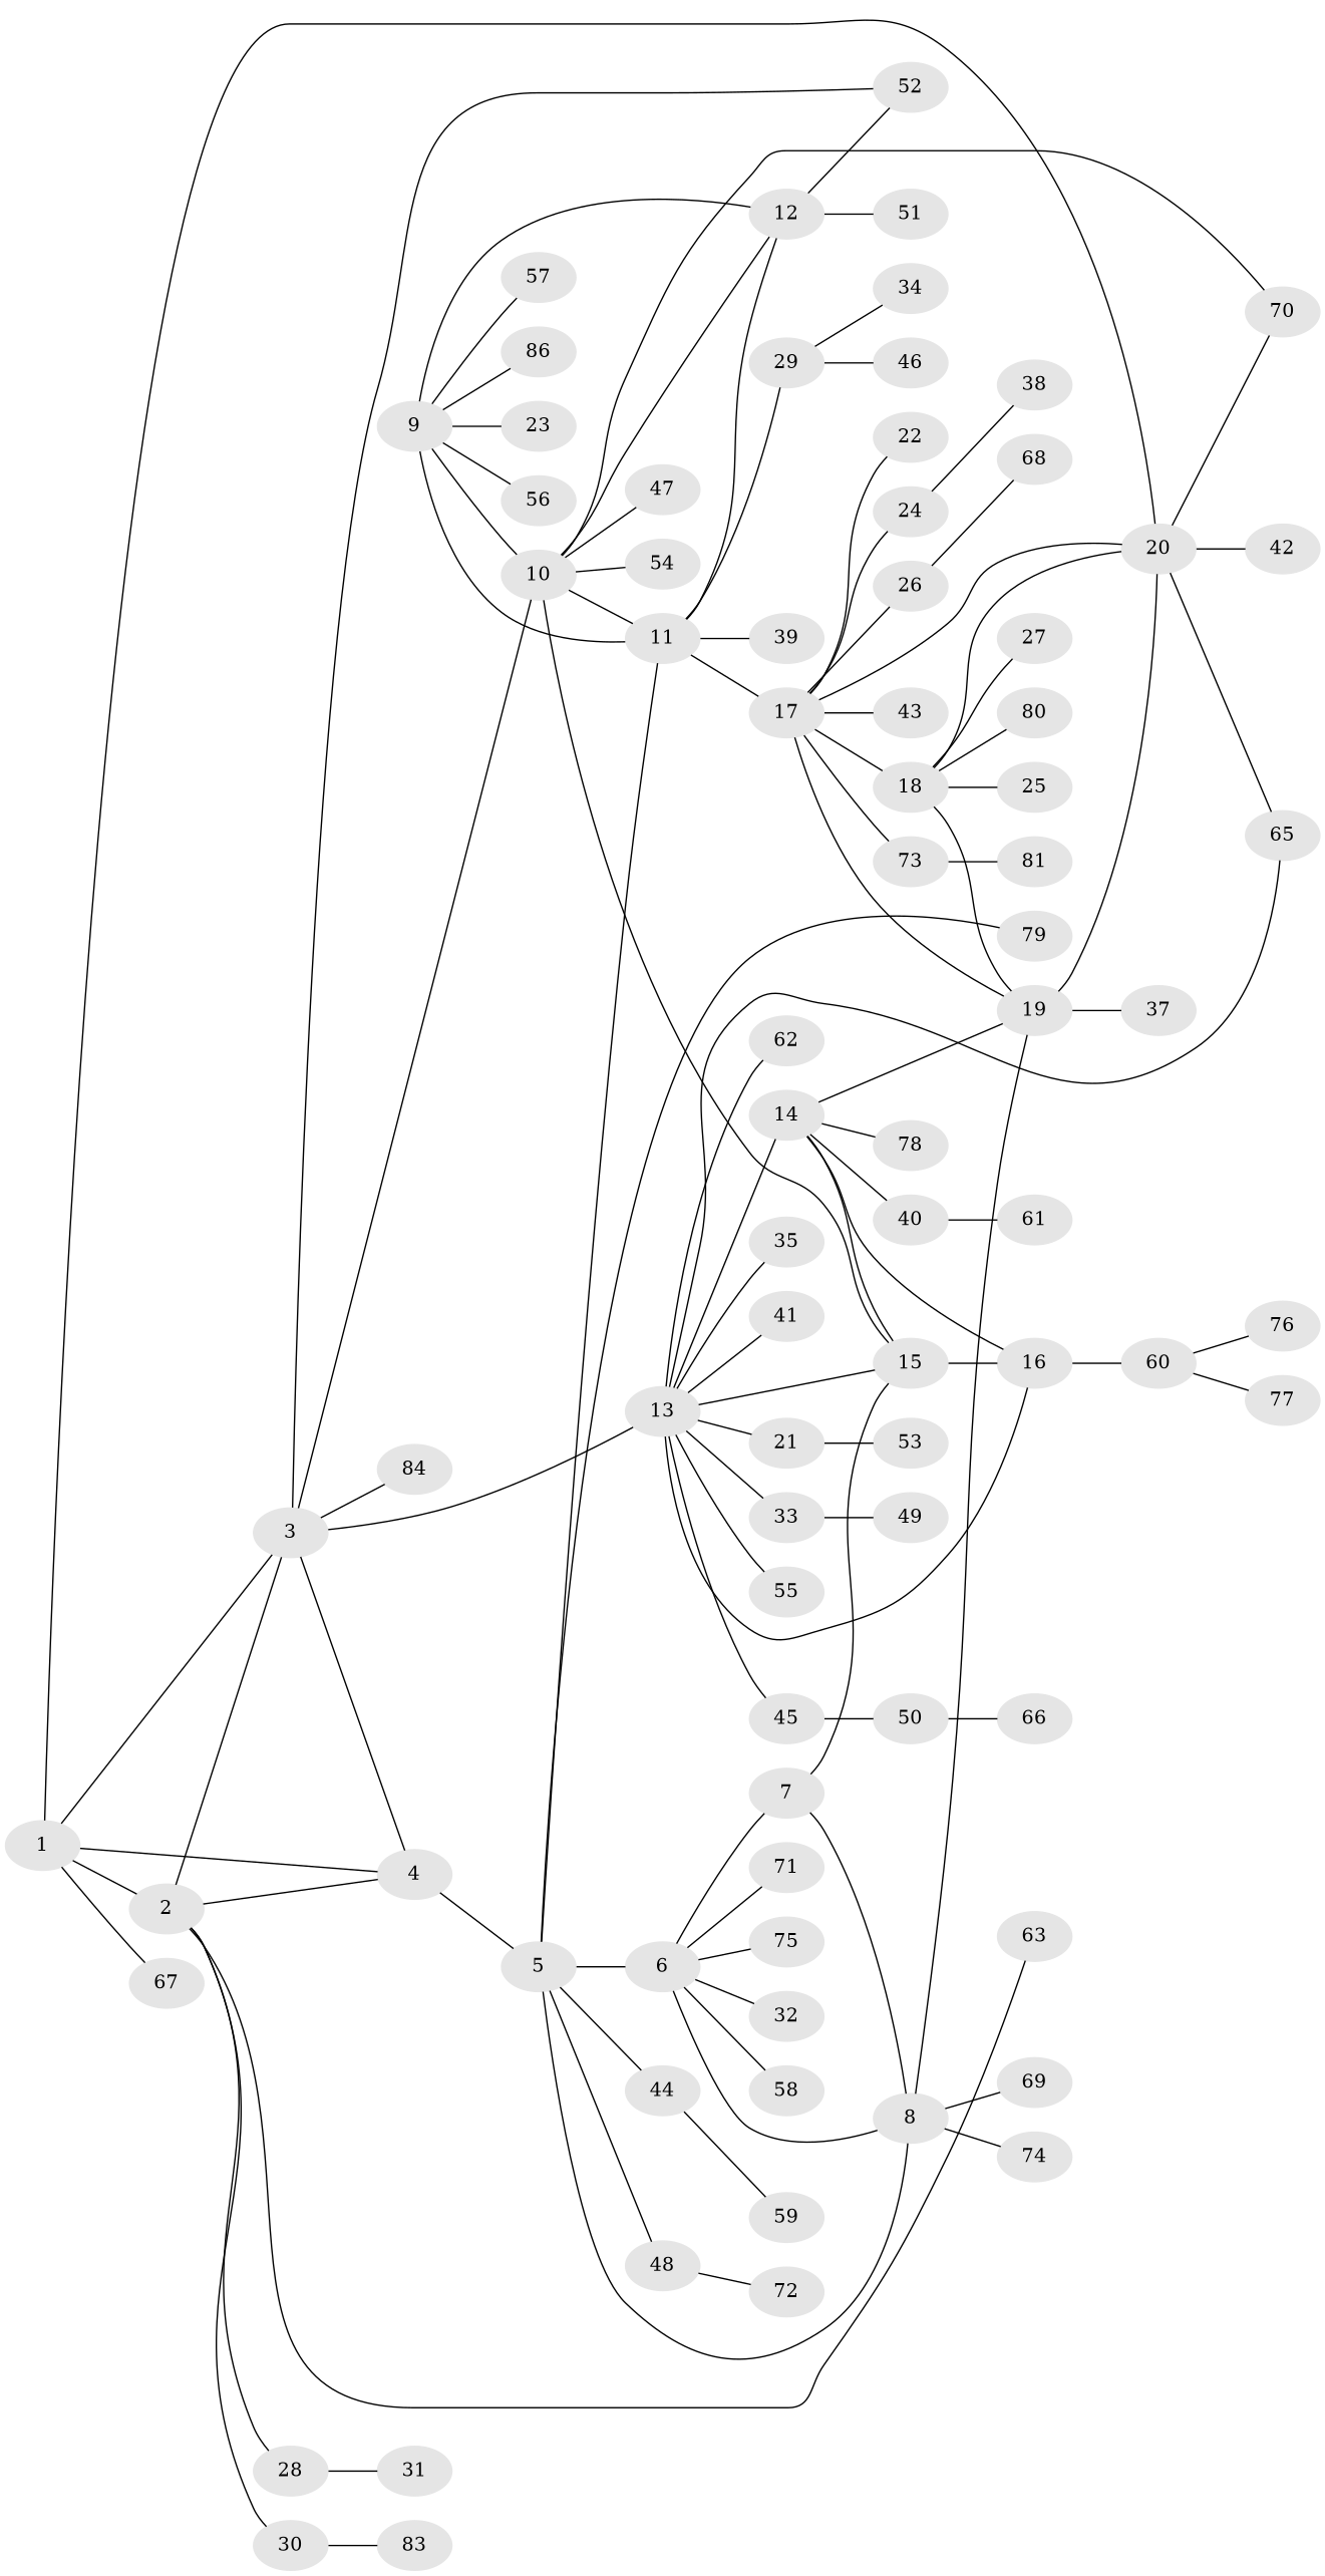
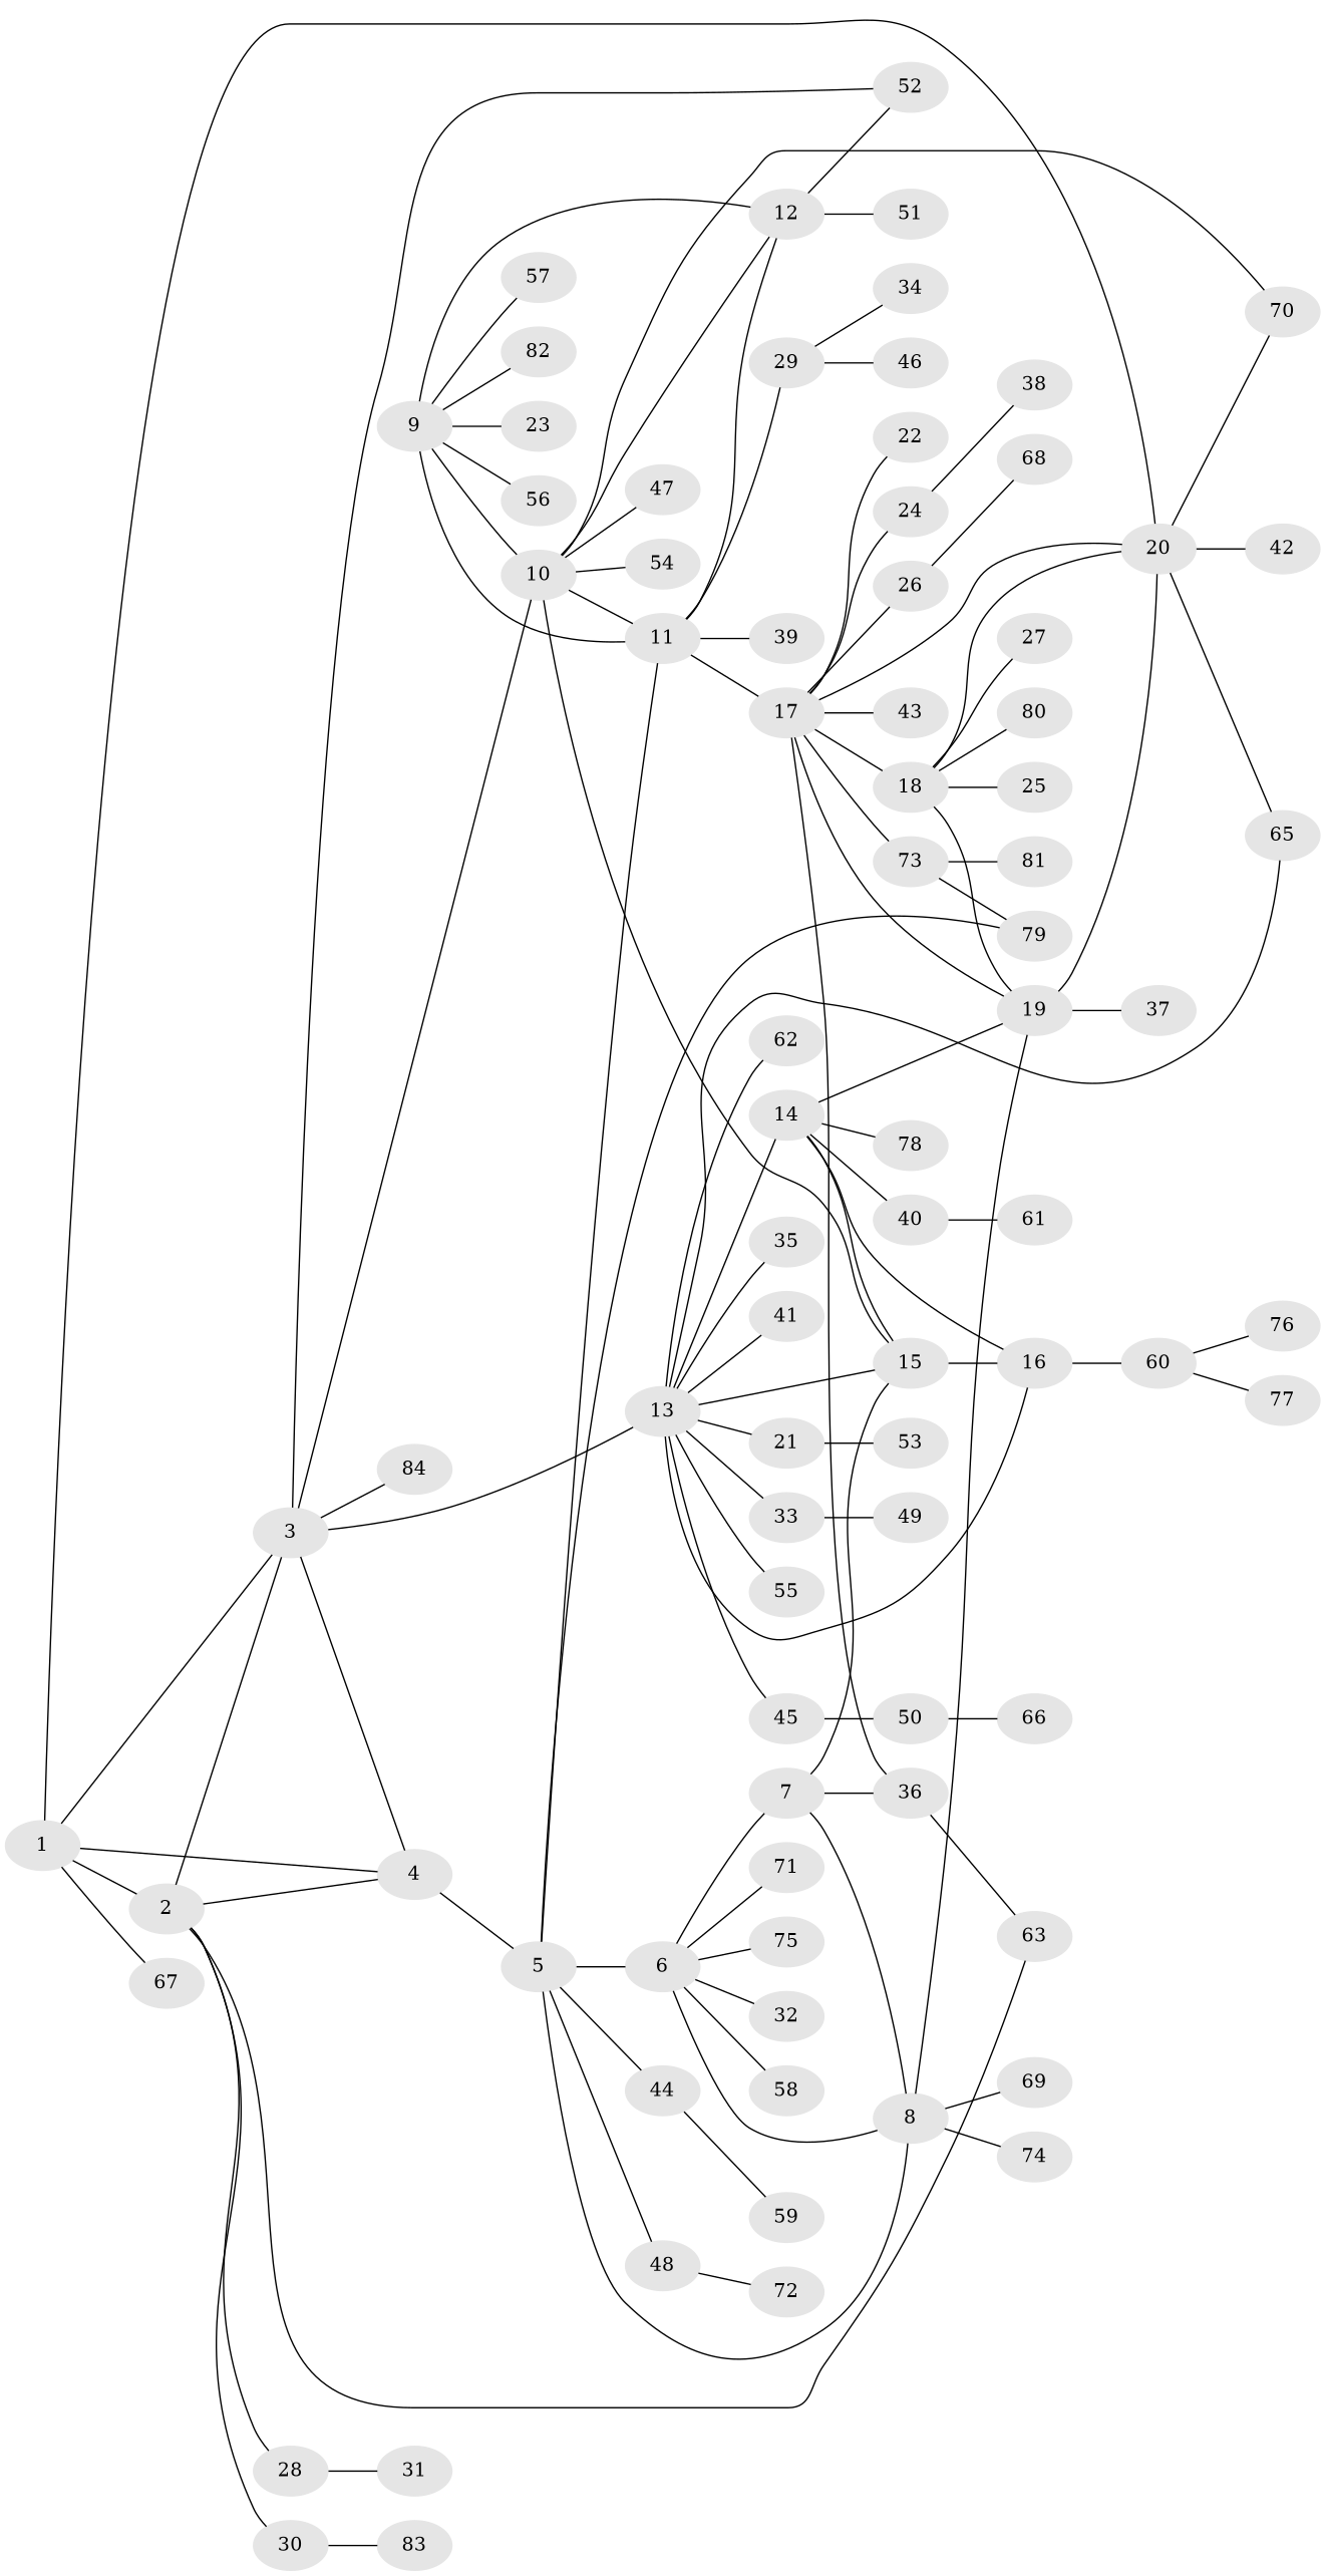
  graph {
    rankdir=LR
    node [color=gray90 style=filled]
    1
    2
    3
    4
    20
    67
    28
    30
    63
    10
    13
    52
    n13 [label=84]
    5
    70
    65
    42
    31
    83
    11
    15
    12
    47
    54
    14
    16
    21
    33
    35
    41
    45
    55
    62
    6
    8
    44
    48
    79
    7
    32
    58
    71
    75
+   36
    19
    69
    74
    17
    29
    39
    59
    72
    37
    9
    23
    56
    57
-   82 [label=86]
+   82
    51
    18
    22
    24
    26
    43
    73
    34
    46
    40
    78
    60
    53
    49
    50
    61
    76
    77
    25
    27
    80
    38
    68
    81
    66
    1 -- 2
    1 -- 3
    1 -- 4
    1 -- 20
    1 -- 67
    2 -- 3
    2 -- 4
    2 -- 28
    2 -- 30
    2 -- 63
    3 -- 4
    3 -- 10
    3 -- 13
    3 -- 52
    3 -- n13
    4 -- 5
    20 -- 70
    20 -- 65
    20 -- 42
    28 -- 31
    30 -- 83
    10 -- 70
    10 -- 11
    10 -- 15
    10 -- 12
    10 -- 47
    10 -- 54
    13 -- 65
    13 -- 15
    13 -- 14
    13 -- 16
    13 -- 21
    13 -- 33
    13 -- 35
    13 -- 41
    13 -- 45
    13 -- 55
    13 -- 62
    5 -- 11
    5 -- 6
    5 -- 8
    5 -- 44
    5 -- 48
    5 -- 79
    11 -- 12
    11 -- 17
    11 -- 29
    11 -- 39
    15 -- 16
    12 -- 52
    12 -- 51
    14 -- 15
    14 -- 16
    14 -- 19
    14 -- 40
    14 -- 78
    16 -- 60
    21 -- 53
    33 -- 49
    45 -- 50
    6 -- 8
    6 -- 7
    6 -- 32
    6 -- 58
    6 -- 71
    6 -- 75
    8 -- 19
    8 -- 69
    8 -- 74
    44 -- 59
    48 -- 72
    7 -- 15
    7 -- 8
+   7 -- 36
+   36 -- 63
    19 -- 20
    19 -- 37
    17 -- 20
+   17 -- 36
    17 -- 19
    17 -- 18
    17 -- 22
    17 -- 24
    17 -- 26
    17 -- 43
    17 -- 73
    29 -- 34
    29 -- 46
    9 -- 10
    9 -- 11
    9 -- 12
    9 -- 23
    9 -- 56
    9 -- 57
    9 -- 82
    18 -- 20
    18 -- 19
    18 -- 25
    18 -- 27
    18 -- 80
    24 -- 38
    26 -- 68
+   73 -- 79
    73 -- 81
    40 -- 61
    60 -- 76
    60 -- 77
    50 -- 66
  }
